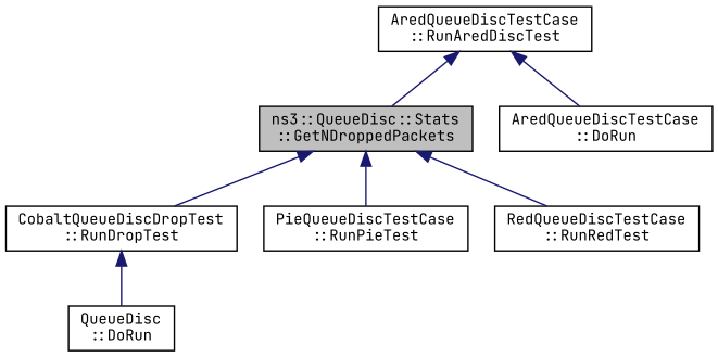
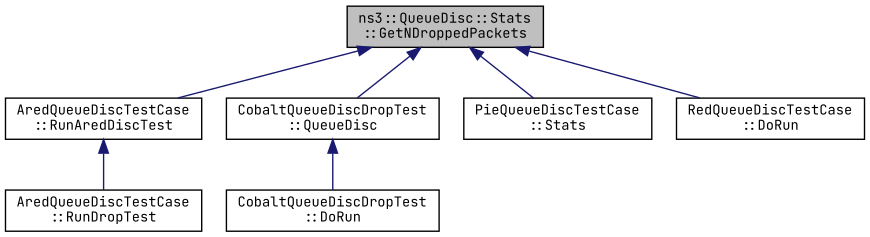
  digraph {
    fontname="JetBrains Mono"
    rankdir=TB
    node [color=black fillcolor=white fontname="JetBrains Mono" fontsize=10 shape=record style=filled]
    edge [color=midnightblue dir=back fontname="JetBrains Mono" fontsize=10 labelfontname=Helvetica labelfontsize=10 style=solid]
    n1 [fillcolor=grey75 fontcolor=black height=0.2 label="ns3::QueueDisc::Stats\l::GetNDroppedPackets" width=0.4]
    n2 [height=0.2 label="AredQueueDiscTestCase\l::RunAredDiscTest" width=0.4]
-   n3 [height=0.2 label="CobaltQueueDiscDropTest\l::RunDropTest" width=0.4]
-   n4 [height=0.2 label="PieQueueDiscTestCase\l::RunPieTest" width=0.4]
-   n5 [height=0.2 label="RedQueueDiscTestCase\l::RunRedTest" width=0.4]
-   n6 [height=0.2 label="AredQueueDiscTestCase\l::DoRun" width=0.4]
-   n7 [height=0.2 label="QueueDisc\l::DoRun" width=0.4]
-   n2 -> n1
+   n3 [height=0.2 label="CobaltQueueDiscDropTest\l::QueueDisc" width=0.4]
+   n4 [height=0.2 label="PieQueueDiscTestCase\l::Stats" width=0.4]
+   n5 [height=0.2 label="RedQueueDiscTestCase\l::DoRun" width=0.4]
+   n6 [height=0.2 label="AredQueueDiscTestCase\l::RunDropTest" width=0.4]
+   n7 [height=0.2 label="CobaltQueueDiscDropTest\l::DoRun" width=0.4]
+   n1 -> n2
    n1 -> n3
    n1 -> n4
    n1 -> n5
    n2 -> n6
    n3 -> n7
  }
